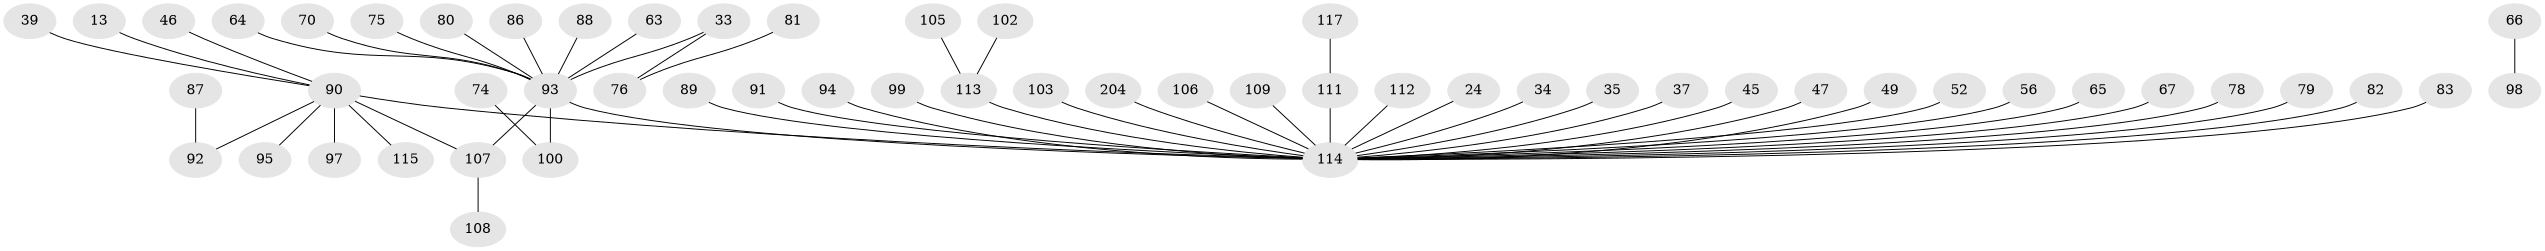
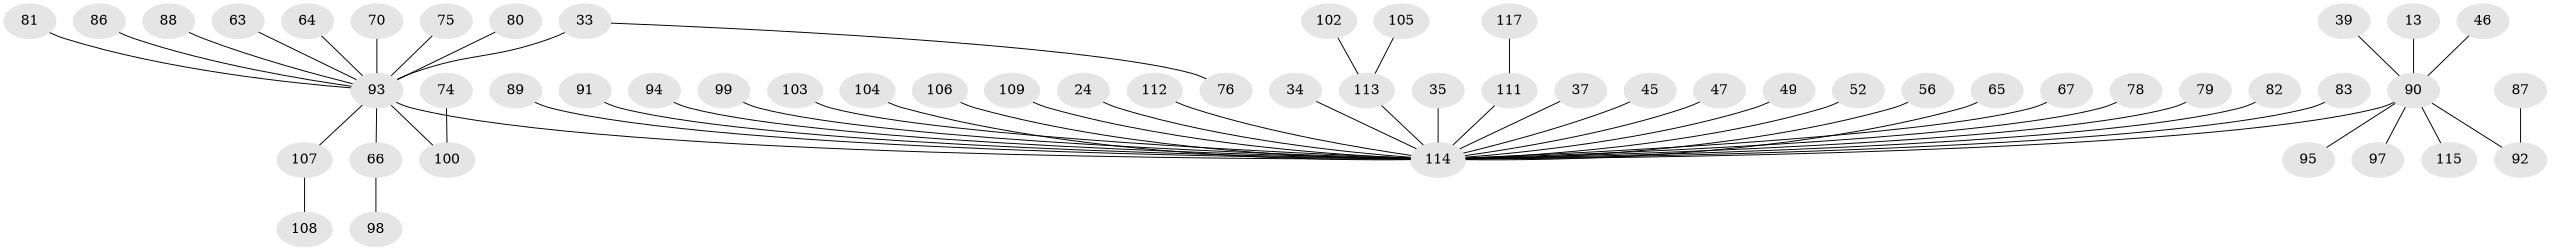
  graph {
    node [color=gray90 style=filled]
    114 [super="+50+32"]
    24
    33
    76
    93 [super="+42+59+71"]
    107 [super="+55+77"]
    n7 [label=66 super="+36+66"]
    100
    34
    35 [super="+22"]
    37
    90 [super="+84+58"]
    92 [super="+27"]
    95
    97
    115
    39
    n18 [label=13]
    45
    46 [super="+38"]
    47
    49
    52
    56
    63
    64
    65
    67
    70
    74
    75 [super="+16"]
    78 [super="+73"]
    79
    80
    81
    82
    83
    86
    87
    88
    89 [super="+51"]
    108
    91
    98
    94 [super="+60"]
    99 [super="+41+68"]
    113 [super="+28+85"]
    102
    103
-   104 [super="+62" label=204]
+   104 [super="+62"]
    105 [super="+72"]
    106
    109
    111 [super="+19+7+13+30+44+48"]
    n55 [label=117]
    112
    24 -- 114
    33 -- 76
    33 -- 93 [weight=4]
    93 -- 114 [weight=4]
    93 -- 107
+   93 -- n7
    93 -- 100
    107 -- 108
    n7 -- 98
    34 -- 114
    35 -- 114
    37 -- 114
    90 -- 114 [weight=3]
-   90 -- 107
    90 -- 92
    90 -- 95
    90 -- 97
    90 -- 115
    39 -- 90
    n18 -- 90
    45 -- 114
    46 -- 90
    47 -- 114
    49 -- 114
    52 -- 114
    56 -- 114
    63 -- 93
    64 -- 93
    65 -- 114
    67 -- 114
    70 -- 93
    74 -- 100
    75 -- 93
    78 -- 114
    79 -- 114
    80 -- 93
-   81 -- 76
+   81 -- 93
    82 -- 114
    83 -- 114
    86 -- 93
    87 -- 92
    88 -- 93
    89 -- 114
    91 -- 114
    94 -- 114
    99 -- 114
    113 -- 114
    102 -- 113
    103 -- 114
    104 -- 114
    105 -- 113
    106 -- 114
    109 -- 114
    111 -- 114
    n55 -- 111
    112 -- 114
  }
